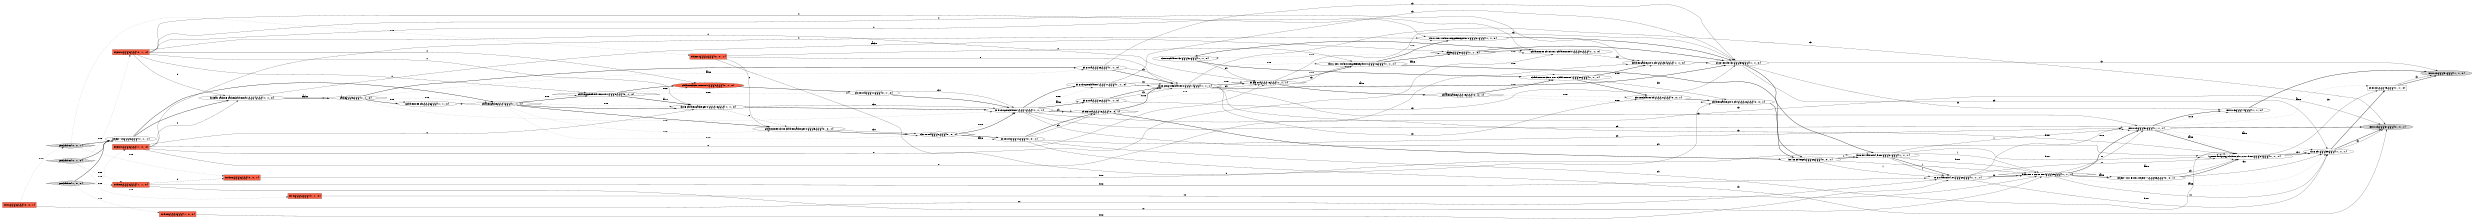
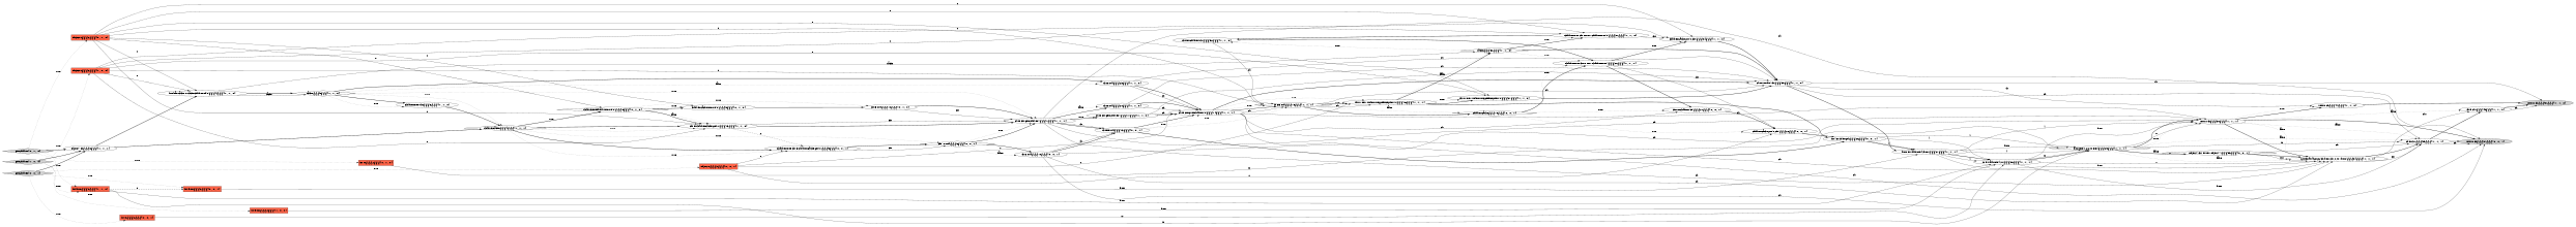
  digraph {
    rankdir=LR
    node [fillcolor=white shape=ellipse style=filled]
    edge [style=solid]
    n1 [label="cht.setChildren(ch)@@@32@@@['1', '1', '0']"]
    n2 [label="ChildrenTree cht = new ChildrenTree()@@@20@@@['1', '1', '1']"]
    n3 [label="ch == null@@@15@@@['1', '1', '1']" shape=diamond]
    n4 [label="cht.setChildren(ch)@@@21@@@['0', '0', '1']"]
    n5 [label="childrenCache.put(o,cht)@@@22@@@['0', '0', '1']"]
    n6 [label="childrenCache.put(o,cht)@@@34@@@['1', '1', '0']"]
    n7 [label="cht = null@@@10@@@['0', '1', '0']"]
    n8 [label="ch = cht.getChildren()@@@7@@@['1', '1', '1']"]
    n9 [label="System.arraycopy(ch,from,ch1,0,to - from)@@@34@@@['1', '1', '1']"]
    n10 [label="return ch@@@30@@@['1', '1', '1']"]
    n11 [label="ch = null@@@20@@@['1', '1', '0']"]
    n12 [fillcolor=lightgray label="return ch@@@37@@@['0', '0', '1']"]
-   n13 [label="ch == null@@@13@@@['0', '0', '1']" shape=diamond]
+   n13 [label="ch == null@@@13@@@['0', '0', '1']"]
    n14 [label="ch = cht.getChildren()@@@17@@@['1', '1', '0']"]
    n15 [label="boolean cache = cacheChildrenOf(o)@@@4@@@['1', '1', '0']"]
    n16 [label="cache@@@5@@@['1', '1', '0']" shape=diamond]
    n17 [label="cache@@@30@@@['1', '1', '0']" shape=diamond]
    n18 [label="childrenCache@@@4@@@['1', '1', '1']" shape=diamond]
    n19 [label="ChildrenTree cht@@@6@@@['1', '1', '0']"]
    n20 [label="ch = null@@@23@@@['1', '1', '0']"]
    n21 [label="ch = reorder(ch)@@@39@@@['1', '1', '0']"]
    n22 [label="ChildrenTree cht = new ChildrenTree(o)@@@31@@@['1', '1', '0']"]
    n23 [fillcolor=tomato label="int from@@@2@@@['1', '1', '0']" shape=box]
    n24 [label="from == 0 && to == l@@@29@@@['1', '1', '1']" shape=diamond]
    n25 [fillcolor=tomato label="int from@@@2@@@['0', '0', '1']" shape=box]
    n26 [label="to = Math.min(l,to)@@@28@@@['1', '1', '1']"]
-   n27 [label="Object(( ch1 = new Object((((@@@33@@@['0', '0', '1']"]
+   n27 [label="Object(( ch1 = new Object((((@@@33@@@['0', '0', '1']" shape=diamond]
    n28 [label="ch = ch1@@@35@@@['1', '1', '1']"]
    n29 [label="from = Math.min(l,from)@@@27@@@['1', '1', '1']"]
-   n30 [label="ch = ch1@@@49@@@['1', '1', '0']" shape=box]
+   n30 [label="ch = ch1@@@49@@@['1', '1', '0']"]
    n31 [label="return ch@@@44@@@['1', '1', '0']"]
    n32 [label="int l = ch.length@@@26@@@['0', '0', '1']"]
    n33 [fillcolor=tomato label="int to@@@2@@@['0', '1', '0']" shape=box]
    n34 [label="throw new UnknownTypeException(o)@@@27@@@['1', '1', '0']"]
    n35 [fillcolor=lightgray label="return ch@@@51@@@['1', '1', '0']"]
-   n36 [fillcolor=tomato label="childrenCache.remove(o)@@@9@@@['0', '1', '0']"]
+   n36 [label="childrenCache.remove(o)@@@9@@@['0', '1', '0']"]
    n37 [fillcolor=tomato label="int to@@@2@@@['0', '0', '1']" shape=box]
    n38 [label="ch = computeChildren(o)@@@14@@@['1', '1', '1']"]
    n39 [label="throw new UnknownTypeException(o)@@@16@@@['1', '1', '1']"]
    n40 [label="cht = childrenCache.get(o)@@@13@@@['1', '1', '0']"]
    n41 [label="childrenToRefresh.remove(o)@@@8@@@['0', '1', '0']" shape=diamond]
    n42 [label="cht != null@@@6@@@['0', '0', '1']" shape=diamond]
    n43 [label="ChildrenTree cht = childrenCache.get(o)@@@5@@@['0', '0', '1']"]
    n44 [fillcolor=tomato label="Object o@@@2@@@['0', '1', '0']" shape=box]
    n45 [label="childrenCache@@@19@@@['0', '0', '1']" shape=diamond]
    n46 [label="ch = null@@@10@@@['0', '0', '1']"]
    n47 [fillcolor=lightgray label="getChildren['0', '1', '0']" shape=diamond]
    n48 [label="Object(( ch@@@3@@@['1', '1', '1']"]
    n49 [fillcolor=lightgray label="getChildren['1', '0', '0']" shape=diamond]
    n50 [fillcolor=tomato label="Object o@@@2@@@['1', '0', '0']" shape=box]
    n51 [fillcolor=tomato label="int from@@@2@@@['1', '0', '0']" shape=box]
    n52 [fillcolor=lightgray label="getChildren['0', '0', '1']" shape=diamond]
    n53 [fillcolor=tomato label="Object o@@@2@@@['0', '0', '1']" shape=box]
    n1 -> n2 [style=bold]
    n1 -> n3 [label=ch]
    n2 -> n4 [style=bold]
    n2 -> n5 [label=cht]
    n2 -> n6 [style=bold]
    n2 -> n6 [label=true style=dotted]
    n3 -> n21 [label=ch]
    n3 -> n39 [label=true style=dotted]
    n3 -> n39 [style=bold]
    n3 -> n39 [label=ch]
    n3 -> n45 [label=false style=dotted]
    n3 -> n45 [style=bold]
    n4 -> n5 [style=bold]
    n5 -> n32 [style=bold]
    n6 -> n21 [style=bold]
    n7 -> n8 [label=cht]
    n7 -> n8 [style=bold]
    n8 -> n9 [label=ch]
    n8 -> n10 [label=ch]
    n8 -> n11 [label=false style=dotted]
    n8 -> n11 [style=bold]
    n8 -> n12 [label=ch]
    n8 -> n13 [label=ch]
    n8 -> n13 [style=bold]
    n8 -> n14 [style=bold]
    n8 -> n14 [label=true style=dotted]
    n9 -> n28 [label=ch1]
    n9 -> n28 [style=bold]
    n9 -> n30 [label=ch1]
    n10 -> n9 [label=false style=dotted]
    n10 -> n9 [style=bold]
    n10 -> n12 [style=bold]
    n10 -> n28 [label=false style=dotted]
    n10 -> n30 [label=false style=dotted]
    n10 -> n31 [label=true style=dotted]
    n10 -> n31 [style=bold]
    n11 -> n21 [label=ch]
    n11 -> n38 [style=bold]
    n11 -> n38 [label=ch]
    n13 -> n3 [label=true style=dotted]
    n13 -> n32 [style=bold]
    n13 -> n38 [label=true style=dotted]
    n13 -> n38 [style=bold]
    n14 -> n21 [label=ch]
    n14 -> n38 [label=ch]
    n14 -> n38 [style=bold]
    n15 -> n16 [label=cache]
    n15 -> n16 [style=bold]
    n15 -> n17 [label=cache]
    n16 -> n8 [label=true style=dotted]
    n16 -> n18 [label=true style=dotted]
    n16 -> n19 [style=bold]
    n16 -> n19 [label=true style=dotted]
    n16 -> n20 [label=false style=dotted]
    n16 -> n20 [style=bold]
    n17 -> n1 [label=true style=dotted]
    n17 -> n2 [label=true style=dotted]
    n17 -> n21 [style=bold]
    n17 -> n22 [label=true style=dotted]
    n17 -> n22 [style=bold]
    n18 -> n40 [style=bold]
    n18 -> n40 [label=true style=dotted]
    n18 -> n41 [style=bold]
    n18 -> n41 [label=true style=dotted]
    n18 -> n42 [label=true style=dotted]
    n18 -> n43 [label=true style=dotted]
    n18 -> n43 [style=bold]
    n19 -> n18 [style=bold]
    n20 -> n21 [label=ch]
    n20 -> n38 [label=ch]
    n20 -> n38 [style=bold]
    n21 -> n28 [label=ch]
    n21 -> n29 [style=bold]
    n21 -> n31 [label=ch]
    n21 -> n35 [label=ch]
    n22 -> n1 [style=bold]
    n22 -> n6 [label=cht]
    n23 -> n24 [label=to]
    n23 -> n25 [label=0 style=dashed]
    n23 -> n26 [label=from]
    n24 -> n9 [label=false style=dotted]
    n24 -> n10 [label=to]
    n24 -> n10 [label=true style=dotted]
    n24 -> n10 [style=bold]
    n24 -> n27 [label=false style=dotted]
    n24 -> n27 [style=bold]
    n24 -> n28 [label=to]
    n24 -> n28 [label=false style=dotted]
    n25 -> n29 [label=from]
    n26 -> n9 [label=to]
    n26 -> n10 [label=from]
    n26 -> n24 [label=to]
    n26 -> n24 [style=bold]
    n26 -> n28 [label=from]
    n27 -> n9 [style=bold]
    n27 -> n9 [label=ch1]
    n27 -> n28 [label=ch1]
    n28 -> n12 [style=bold]
    n28 -> n12 [label=ch]
    n28 -> n30 [style=bold]
    n29 -> n9 [label=from]
    n29 -> n10 [label=l]
    n29 -> n24 [label=from]
    n29 -> n24 [label=l]
    n29 -> n26 [style=bold]
    n29 -> n26 [label=l]
    n30 -> n35 [style=bold]
    n30 -> n35 [label=ch]
    n31 -> n35 [style=bold]
    n32 -> n24 [label=l]
    n32 -> n26 [label=l]
    n32 -> n29 [label=l]
    n32 -> n29 [style=bold]
    n33 -> n24 [label=to]
    n34 -> n21 [style=bold]
    n36 -> n7 [style=bold]
    n37 -> n26 [label=to]
    n38 -> n3 [style=bold]
    n38 -> n3 [label=ch]
    n38 -> n3 [label=true style=dotted]
    n38 -> n4 [label=ch]
    n38 -> n9 [label=ch]
    n38 -> n10 [label=ch]
    n38 -> n12 [label=ch]
    n38 -> n21 [style=bold]
    n38 -> n39 [label=true style=dotted]
    n39 -> n17 [label=false style=dotted]
    n39 -> n17 [style=bold]
    n39 -> n32 [style=bold]
    n39 -> n34 [style=bold]
    n39 -> n34 [label=true style=dotted]
    n40 -> n8 [style=bold]
    n40 -> n8 [label=cht]
    n40 -> n43 [label=0 style=dashed]
    n41 -> n7 [label=true style=dotted]
    n41 -> n36 [style=bold]
    n41 -> n36 [label=true style=dotted]
    n41 -> n40 [style=bold]
    n41 -> n40 [label=false style=dotted]
    n42 -> n8 [style=bold]
    n42 -> n8 [label=true style=dotted]
    n42 -> n46 [style=bold]
    n42 -> n46 [label=false style=dotted]
    n43 -> n42 [style=bold]
    n43 -> n42 [label=cht]
    n44 -> n3 [label=o]
    n44 -> n6 [label=o]
    n44 -> n15 [label=o]
    n44 -> n22 [label=o]
    n44 -> n34 [label=0]
    n44 -> n36 [label=o]
    n44 -> n40 [label=o]
    n44 -> n41 [label=o]
    n45 -> n2 [label=true style=dotted]
    n45 -> n2 [style=bold]
    n45 -> n4 [label=true style=dotted]
    n45 -> n5 [label=true style=dotted]
    n46 -> n9 [label=ch]
    n46 -> n10 [label=ch]
    n46 -> n12 [label=ch]
    n46 -> n13 [label=ch]
    n46 -> n13 [style=bold]
    n47 -> n23 [label=true style=dotted]
    n47 -> n33 [label=true style=dotted]
    n47 -> n44 [label=true style=dotted]
    n47 -> n48 [style=bold]
    n48 -> n15 [style=bold]
    n48 -> n18 [style=bold]
    n49 -> n23 [label=true style=dotted]
    n49 -> n48 [style=bold]
    n49 -> n50 [label=true style=dotted]
    n49 -> n51 [label=true style=dotted]
    n50 -> n3 [label=o]
    n50 -> n6 [label=o]
    n50 -> n15 [label=o]
    n50 -> n22 [label=o]
    n50 -> n34 [label=o]
    n50 -> n40 [label=o]
    n51 -> n26 [label=from]
    n52 -> n25 [label=true style=dotted]
-   n37 -> n52 [label=true style=dotted]
+   n52 -> n37 [label=true style=dotted]
    n52 -> n48 [style=bold]
    n52 -> n53 [label=true style=dotted]
    n53 -> n5 [label=o]
    n53 -> n38 [label=o]
    n53 -> n39 [label=o]
    n53 -> n43 [label=o]
  }
